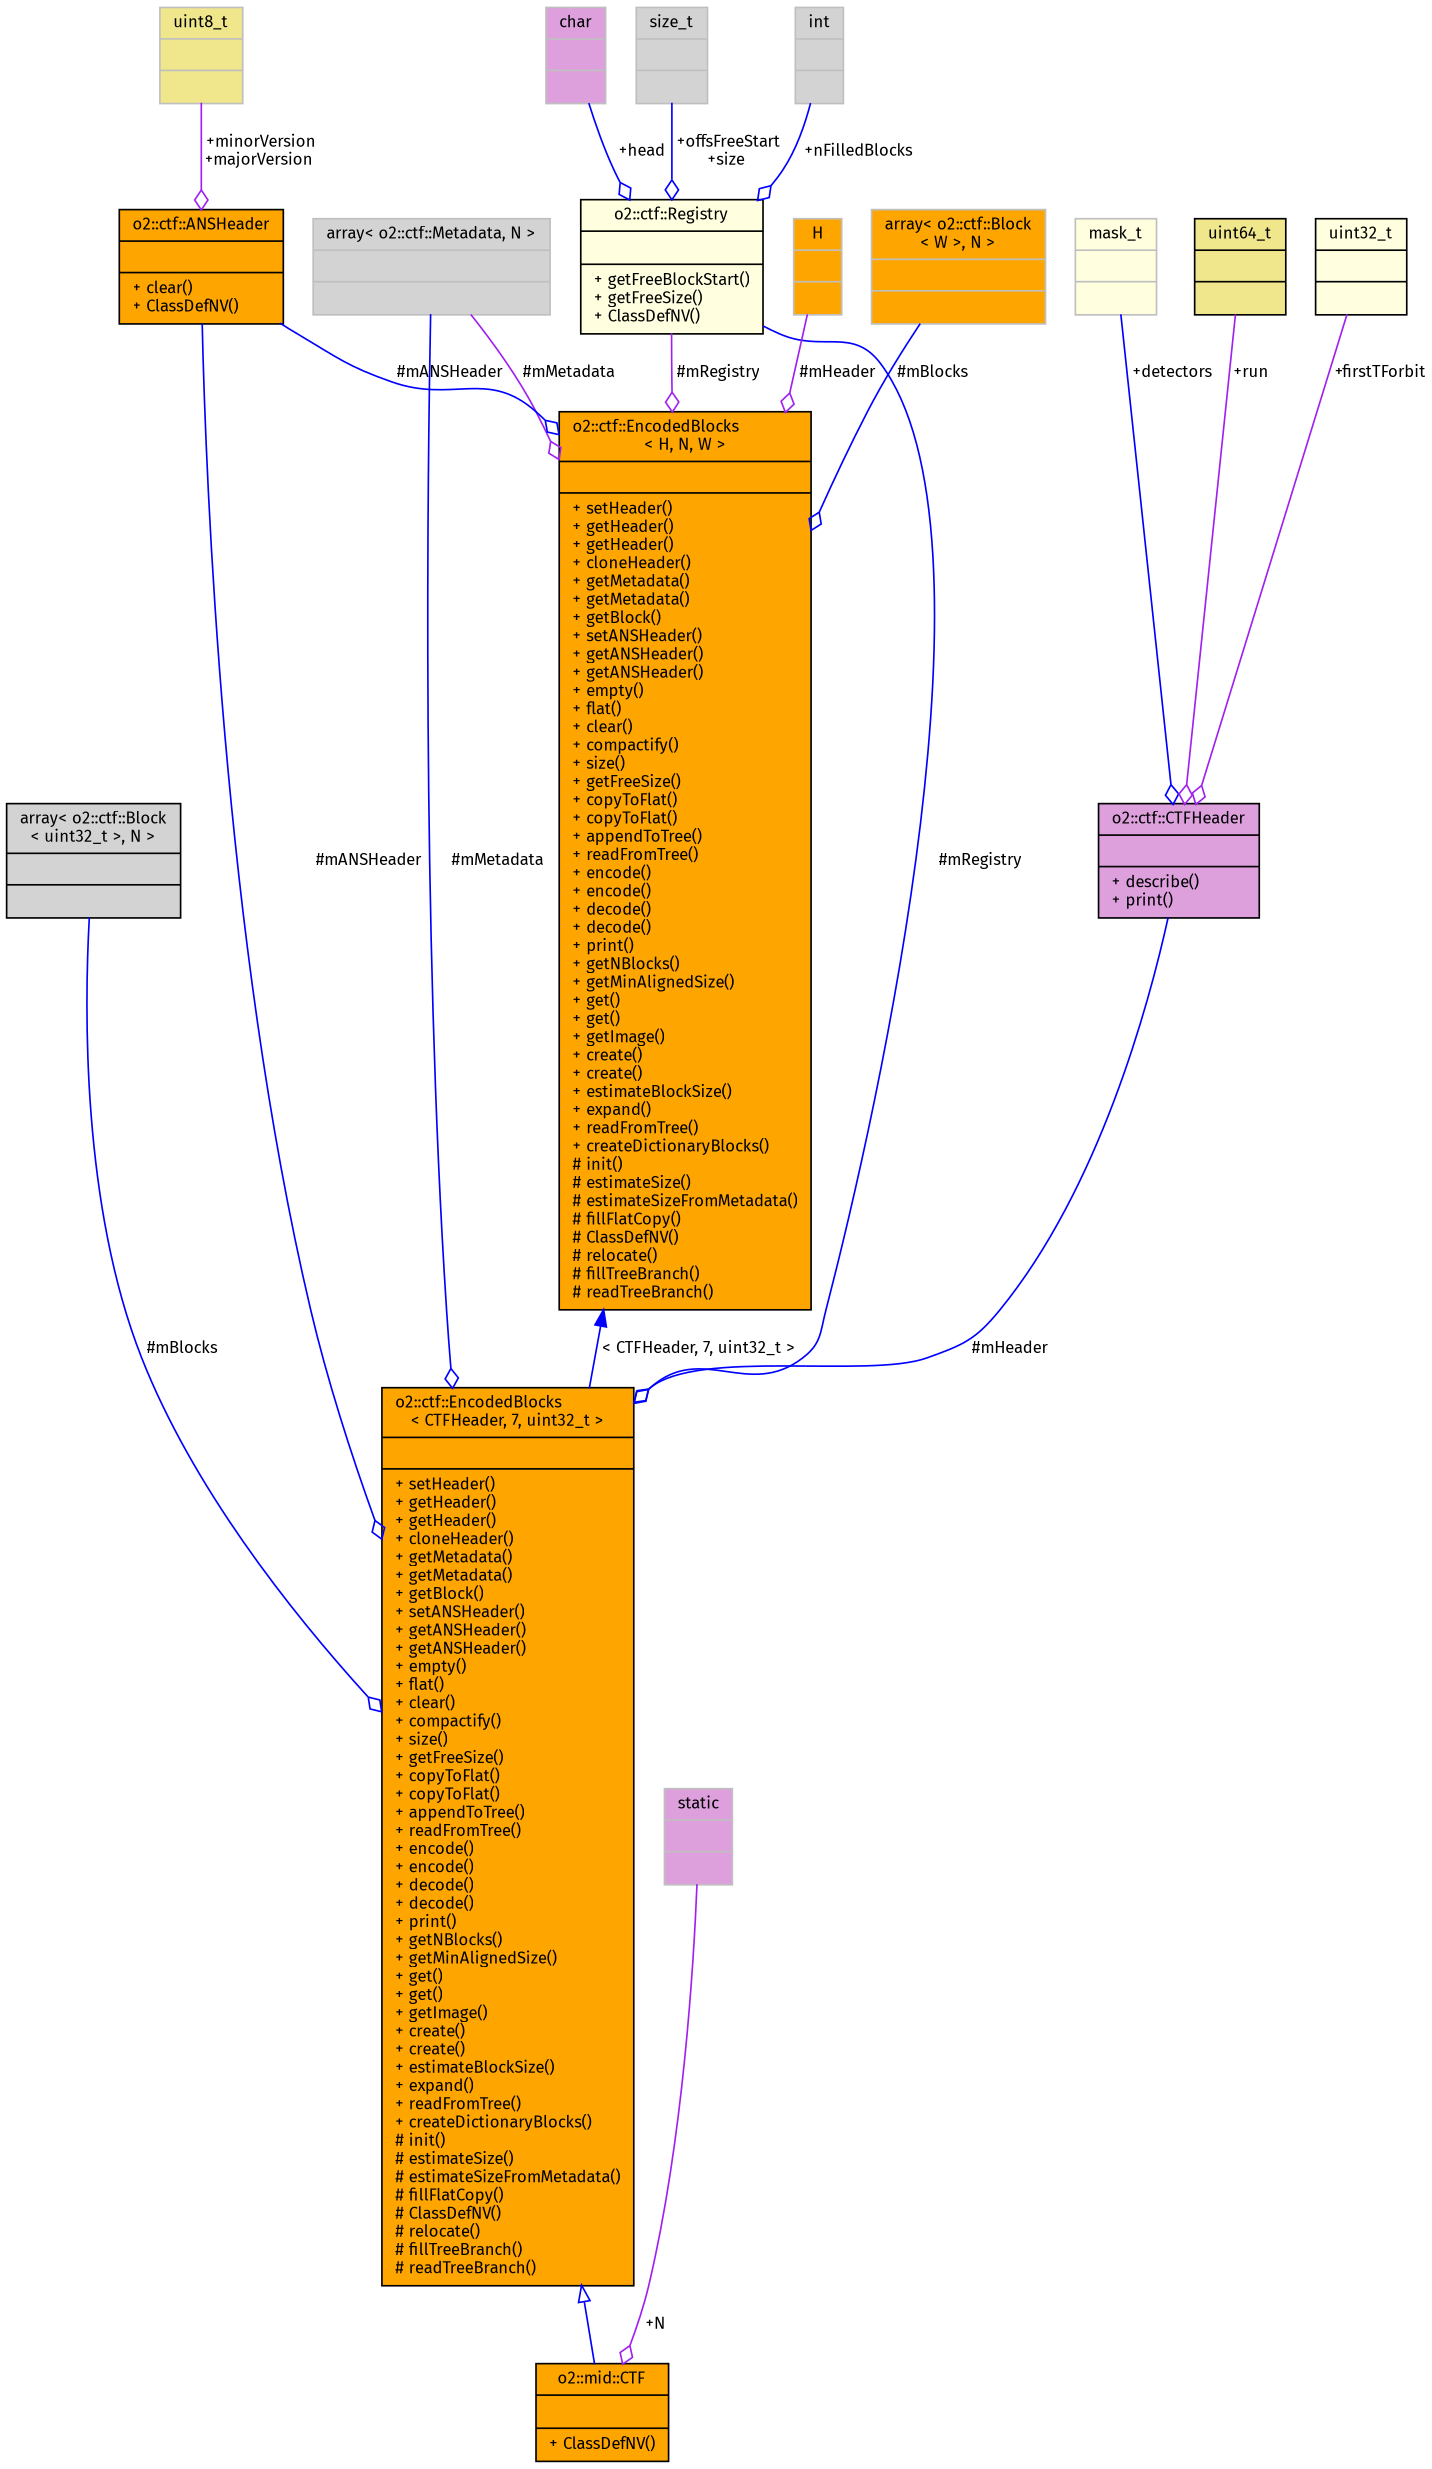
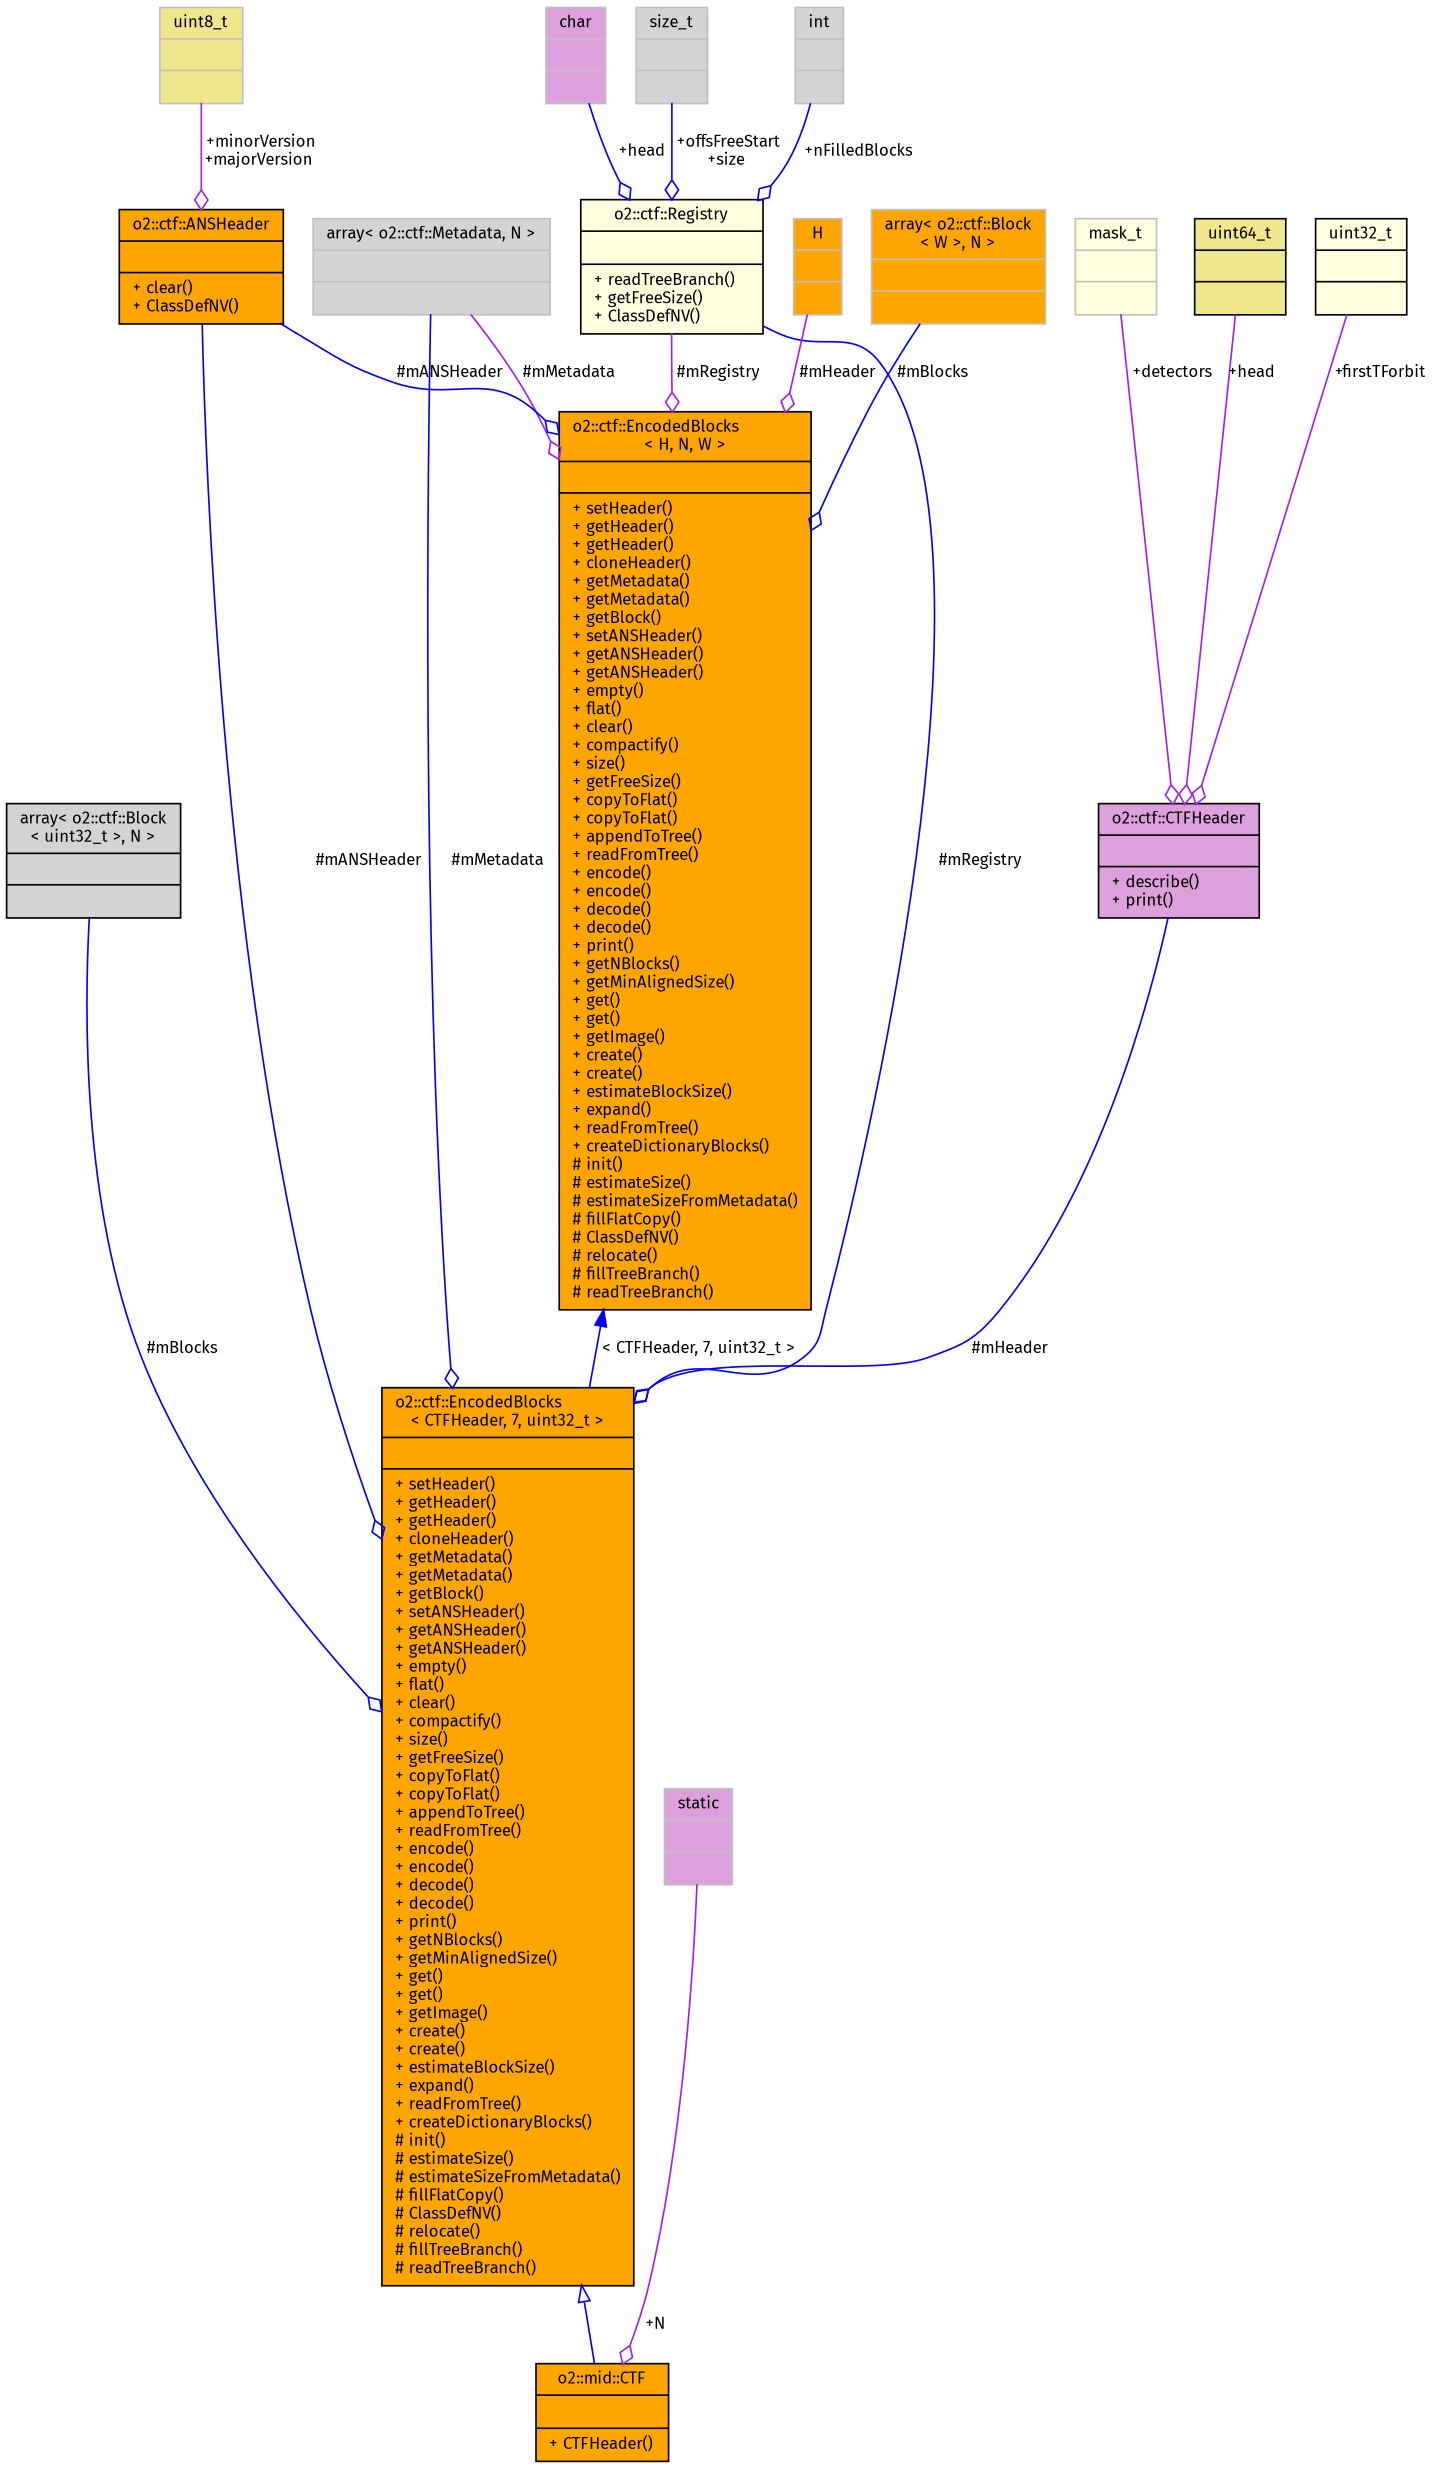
  digraph {
    fontname="Fira Sans"
    node [color=black fillcolor=orange fontname="Fira Sans" fontsize=10 shape=record style=filled]
    edge [color=blue fontname="Fira Sans" fontsize=10 labelfontname=Helvetica labelfontsize=10 style=solid arrowhead=odiamond]
-   n1 [fontcolor=black height=0.2 label="{o2::mid::CTF\n||+ ClassDefNV()\l}" width=0.4]
+   n1 [fontcolor=black height=0.2 label="{o2::mid::CTF\n||+ CTFHeader()\l}" width=0.4]
    n2 [height=0.2 label="{o2::ctf::EncodedBlocks\l\< CTFHeader, 7, uint32_t \>\n||+ setHeader()\l+ getHeader()\l+ getHeader()\l+ cloneHeader()\l+ getMetadata()\l+ getMetadata()\l+ getBlock()\l+ setANSHeader()\l+ getANSHeader()\l+ getANSHeader()\l+ empty()\l+ flat()\l+ clear()\l+ compactify()\l+ size()\l+ getFreeSize()\l+ copyToFlat()\l+ copyToFlat()\l+ appendToTree()\l+ readFromTree()\l+ encode()\l+ encode()\l+ decode()\l+ decode()\l+ print()\l+ getNBlocks()\l+ getMinAlignedSize()\l+ get()\l+ get()\l+ getImage()\l+ create()\l+ create()\l+ estimateBlockSize()\l+ expand()\l+ readFromTree()\l+ createDictionaryBlocks()\l# init()\l# estimateSize()\l# estimateSizeFromMetadata()\l# fillFlatCopy()\l# ClassDefNV()\l# relocate()\l# fillTreeBranch()\l# readTreeBranch()\l}" width=0.4]
    n3 [fillcolor=lightgrey height=0.2 label="{array\< o2::ctf::Block\l\< uint32_t \>, N \>\n||}" width=0.4]
    n4 [color=grey75 fillcolor=lightgrey height=0.2 label="{array\< o2::ctf::Metadata, N \>\n||}" width=0.4]
    n5 [height=0.2 label="{o2::ctf::EncodedBlocks\l\< H, N, W \>\n||+ setHeader()\l+ getHeader()\l+ getHeader()\l+ cloneHeader()\l+ getMetadata()\l+ getMetadata()\l+ getBlock()\l+ setANSHeader()\l+ getANSHeader()\l+ getANSHeader()\l+ empty()\l+ flat()\l+ clear()\l+ compactify()\l+ size()\l+ getFreeSize()\l+ copyToFlat()\l+ copyToFlat()\l+ appendToTree()\l+ readFromTree()\l+ encode()\l+ encode()\l+ decode()\l+ decode()\l+ print()\l+ getNBlocks()\l+ getMinAlignedSize()\l+ get()\l+ get()\l+ getImage()\l+ create()\l+ create()\l+ estimateBlockSize()\l+ expand()\l+ readFromTree()\l+ createDictionaryBlocks()\l# init()\l# estimateSize()\l# estimateSizeFromMetadata()\l# fillFlatCopy()\l# ClassDefNV()\l# relocate()\l# fillTreeBranch()\l# readTreeBranch()\l}" width=0.4]
    n6 [fillcolor=plum height=0.2 label="{o2::ctf::CTFHeader\n||+ describe()\l+ print()\l}" width=0.4]
    n7 [color=grey75 fillcolor=lightyellow height=0.2 label="{mask_t\n||}" width=0.4]
    n8 [fillcolor=khaki height=0.2 label="{uint64_t\n||}" width=0.4]
    n9 [fillcolor=lightyellow height=0.2 label="{uint32_t\n||}" width=0.4]
    n10 [height=0.2 label="{o2::ctf::ANSHeader\n||+ clear()\l+ ClassDefNV()\l}" width=0.4]
    n11 [color=grey75 fillcolor=khaki height=0.2 label="{uint8_t\n||}" width=0.4]
-   n12 [fillcolor=lightyellow height=0.2 label="{o2::ctf::Registry\n||+ getFreeBlockStart()\l+ getFreeSize()\l+ ClassDefNV()\l}" width=0.4]
+   n12 [fillcolor=lightyellow height=0.2 label="{o2::ctf::Registry\n||+ readTreeBranch()\l+ getFreeSize()\l+ ClassDefNV()\l}" width=0.4]
    n13 [color=grey75 fillcolor=plum height=0.2 label="{char\n||}" width=0.4]
    n14 [color=grey75 fillcolor=lightgrey height=0.2 label="{size_t\n||}" width=0.4]
    n15 [color=grey75 fillcolor=lightgrey height=0.2 label="{int\n||}" width=0.4]
    n16 [color=grey75 height=0.2 label="{H\n||}" width=0.4]
    n17 [color=grey75 height=0.2 label="{array\< o2::ctf::Block\l\< W \>, N \>\n||}" width=0.4]
    n18 [color=grey75 fillcolor=plum height=0.2 label="{static\n||}" width=0.4]
    n2 -> n1 [arrowtail=onormal dir=back arrowhead=""]
    n3 -> n2 [label=" #mBlocks"]
    n4 -> n2 [label=" #mMetadata"]
    n4 -> n5 [color=purple label=" #mMetadata"]
    n5 -> n2 [dir=back label=" \< CTFHeader, 7, uint32_t \>" arrowhead=""]
    n6 -> n2 [label=" #mHeader"]
-   n7 -> n6 [label=" +detectors"]
-   n8 -> n6 [color=purple label=" +run"]
+   n7 -> n6 [color=purple label=" +detectors"]
+   n8 -> n6 [color=purple label=" +head"]
    n9 -> n6 [color=purple label=" +firstTForbit"]
    n10 -> n2 [label=" #mANSHeader"]
    n10 -> n5 [label=" #mANSHeader"]
    n11 -> n10 [color=purple label=" +minorVersion\n+majorVersion"]
    n12 -> n2 [label=" #mRegistry"]
    n12 -> n5 [color=purple label=" #mRegistry"]
    n13 -> n12 [label=" +head"]
    n14 -> n12 [label=" +offsFreeStart\n+size"]
    n15 -> n12 [label=" +nFilledBlocks"]
    n16 -> n5 [color=purple label=" #mHeader"]
    n17 -> n5 [label=" #mBlocks"]
    n18 -> n1 [color=purple label=" +N"]
  }
